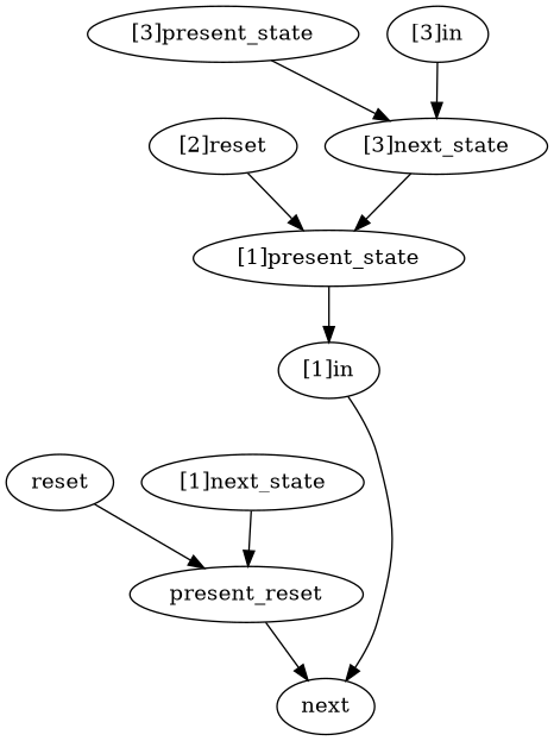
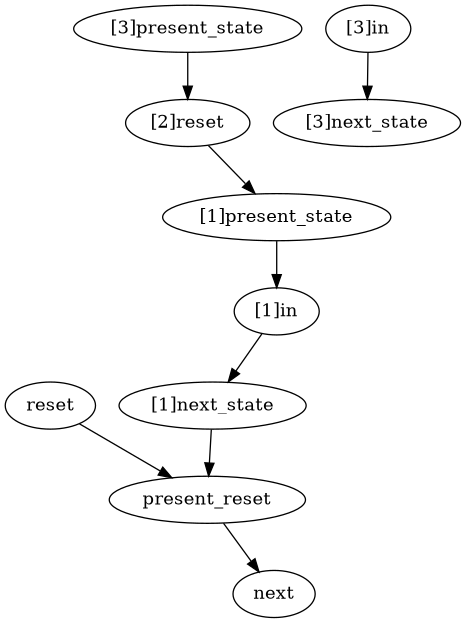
  strict digraph {
    node [complexity=6]
    reset [complexity=3 importance=1.0537625546 rank=0.351254184867]
    n2 [complexity=2 importance=0.4695336178 label=present_reset rank=0.2347668089]
    n3 [complexity=0 importance=0.1469535018 label=next rank=0.0]
    "[2]reset" [importance=6.924730447 rank=1.15412174117]
    "[1]present_state" [complexity=5 importance=3.405017564 rank=0.6810035128]
    "[1]in" [importance=3.197132767 rank=0.532855461167]
    "[1]next_state" [complexity=4 importance=0.770609362 rank=0.1926523405]
    "[3]in" [complexity=9 importance=14.9390685518 rank=1.65989650576]
    "[3]next_state" [complexity=7 importance=3.7060933082 rank=0.529441901171]
    "[3]present_state" [complexity=8 importance=15.1469533488 rank=1.8933691686]
    reset -> n2
    n2 -> n3
    "[2]reset" -> "[1]present_state"
    "[1]present_state" -> "[1]in"
-   "[1]in" -> n3
+   "[1]in" -> "[1]next_state"
    "[1]next_state" -> n2
    "[3]in" -> "[3]next_state"
-   "[3]next_state" -> "[1]present_state"
-   "[3]present_state" -> "[3]next_state"
+   "[3]present_state" -> "[2]reset"
  }
